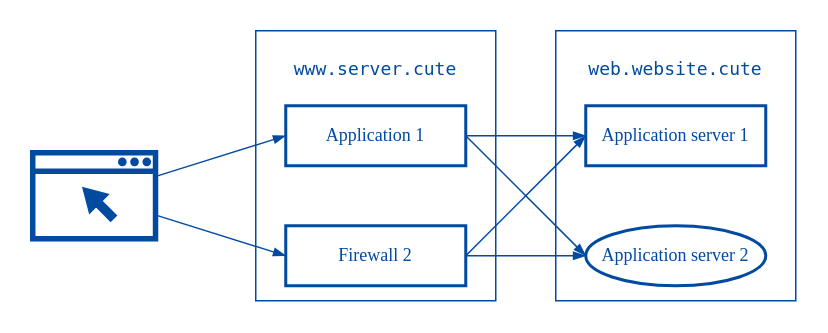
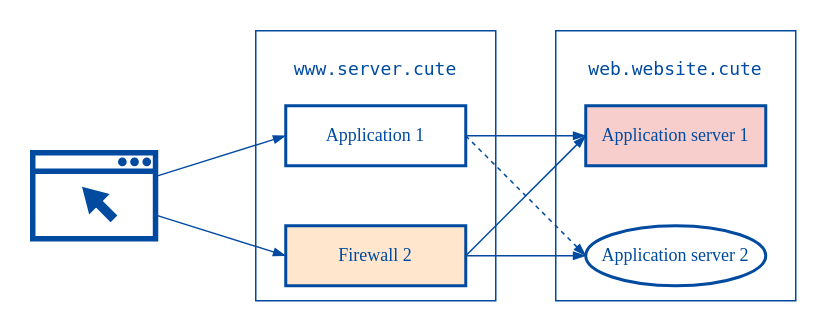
  <mxCell id="0" />
  <mxCell id="1" parent="0" />
  <mxCell id="2" value="&lt;pre&gt;www.server.cute&lt;/pre&gt;" style="rounded=0;whiteSpace=wrap;html=1;strokeWidth=1;fillColor=none;align=center;verticalAlign=top;strokeColor=#004aa0;fontColor=#004AA0;" parent="1" vertex="1"><mxGeometry x="170" y="20" width="160" height="180" as="geometry" /></mxCell>
  <mxCell id="3" value="&lt;pre&gt;web.website.cute&lt;/pre&gt;" style="rounded=0;whiteSpace=wrap;html=1;strokeWidth=1;fillColor=none;align=center;verticalAlign=top;strokeColor=#004aa0;fontColor=#004AA0;glass=0;sketch=0;" parent="1" vertex="1"><mxGeometry x="370" y="20" width="160" height="180" as="geometry" /></mxCell>
  <mxCell id="4" value="Application 1" style="rounded=0;whiteSpace=wrap;html=1;strokeWidth=2;strokeColor=#004aa0;fontColor=#004AA0;fontFamily=Gill Sans;" parent="1" vertex="1"><mxGeometry x="190" y="70" width="120" height="40" as="geometry" /></mxCell>
- <mxCell id="5" value="Firewall 2" style="rounded=0;whiteSpace=wrap;html=1;strokeWidth=2;strokeColor=#004aa0;fontColor=#004AA0;fontFamily=Gill Sans;" parent="1" vertex="1"><mxGeometry x="190" y="150" width="120" height="40" as="geometry" /></mxCell>
- <mxCell id="6" value="Application server 1" style="rounded=0;whiteSpace=wrap;html=1;strokeWidth=2;strokeColor=#004AA0;fontColor=#004AA0;fontFamily=Gill Sans;" parent="1" vertex="1"><mxGeometry x="390" y="70" width="120" height="40" as="geometry" /></mxCell>
+ <mxCell id="5" value="Firewall 2" style="rounded=0;whiteSpace=wrap;html=1;strokeWidth=2;strokeColor=#004aa0;fontColor=#004AA0;fontFamily=Gill Sans;fillColor=#ffe6cc;" parent="1" vertex="1"><mxGeometry x="190" y="150" width="120" height="40" as="geometry" /></mxCell>
+ <mxCell id="6" value="Application server 1" style="rounded=0;whiteSpace=wrap;html=1;strokeWidth=2;strokeColor=#004AA0;fontColor=#004AA0;fontFamily=Gill Sans;fillColor=#f8cecc;" parent="1" vertex="1"><mxGeometry x="390" y="70" width="120" height="40" as="geometry" /></mxCell>
  <mxCell id="7" value="Application server 2" style="ellipse;whiteSpace=wrap;html=1;strokeWidth=2;strokeColor=#004AA0;fontColor=#004AA0;fontFamily=Gill Sans;" parent="1" vertex="1"><mxGeometry x="390" y="150" width="120" height="40" as="geometry" /></mxCell>
  <mxCell id="8" value="" style="pointerEvents=1;shadow=0;dashed=0;html=1;aspect=fixed;labelPosition=center;verticalLabelPosition=bottom;verticalAlign=top;align=center;outlineConnect=0;shape=mxgraph.vvd.web_browser;strokeColor=#004AA0;fontColor=#004AA0;fillColor=#004AA0;" parent="1" vertex="1"><mxGeometry x="20" y="100" width="84.51" height="60" as="geometry" /></mxCell>
  <mxCell id="9" value="" style="endArrow=blockThin;html=1;entryX=0;entryY=0.5;entryDx=0;entryDy=0;rounded=0;endFill=1;strokeColor=#004AA0;" parent="1" source="8" target="4" edge="1"><mxGeometry width="50" height="50" relative="1" as="geometry"><mxPoint x="-70" y="370" as="sourcePoint" /><mxPoint x="50" y="220" as="targetPoint" /></mxGeometry></mxCell>
  <mxCell id="10" value="" style="endArrow=blockThin;html=1;entryX=0;entryY=0.5;entryDx=0;entryDy=0;rounded=0;endFill=1;strokeColor=#004AA0;" parent="1" source="8" target="5" edge="1"><mxGeometry width="50" height="50" relative="1" as="geometry"><mxPoint x="44.51" y="131.453" as="sourcePoint" /><mxPoint x="200" y="100" as="targetPoint" /></mxGeometry></mxCell>
  <mxCell id="11" value="" style="endArrow=blockThin;html=1;entryX=0;entryY=0.5;entryDx=0;entryDy=0;rounded=0;endFill=1;strokeColor=#004AA0;" parent="1" source="4" target="6" edge="1"><mxGeometry width="50" height="50" relative="1" as="geometry"><mxPoint x="44.51" y="148.547" as="sourcePoint" /><mxPoint x="200" y="180" as="targetPoint" /></mxGeometry></mxCell>
  <mxCell id="12" value="" style="endArrow=blockThin;html=1;entryX=0;entryY=0.5;entryDx=0;entryDy=0;exitX=1;exitY=0.5;exitDx=0;exitDy=0;rounded=0;endFill=1;strokeColor=#004AA0;" parent="1" source="5" target="7" edge="1"><mxGeometry width="50" height="50" relative="1" as="geometry"><mxPoint x="320" y="100" as="sourcePoint" /><mxPoint x="400" y="100" as="targetPoint" /></mxGeometry></mxCell>
  <mxCell id="13" value="" style="endArrow=blockThin;html=1;entryX=0;entryY=0.5;entryDx=0;entryDy=0;exitX=1;exitY=0.5;exitDx=0;exitDy=0;rounded=0;endFill=1;strokeColor=#004AA0;" parent="1" source="5" target="6" edge="1"><mxGeometry width="50" height="50" relative="1" as="geometry"><mxPoint x="320" y="180" as="sourcePoint" /><mxPoint x="400" y="180" as="targetPoint" /></mxGeometry></mxCell>
- <mxCell id="14" value="" style="endArrow=blockThin;html=1;entryX=0;entryY=0.5;entryDx=0;entryDy=0;exitX=1;exitY=0.5;exitDx=0;exitDy=0;rounded=0;endFill=1;strokeColor=#004AA0;" parent="1" source="4" target="7" edge="1"><mxGeometry width="50" height="50" relative="1" as="geometry"><mxPoint x="320" y="180" as="sourcePoint" /><mxPoint x="400" y="100" as="targetPoint" /></mxGeometry></mxCell>
+ <mxCell id="14" value="" style="endArrow=blockThin;html=1;entryX=0;entryY=0.5;entryDx=0;entryDy=0;exitX=1;exitY=0.5;exitDx=0;exitDy=0;rounded=0;endFill=1;strokeColor=#004AA0;dashed=1;" parent="1" source="4" target="7" edge="1"><mxGeometry width="50" height="50" relative="1" as="geometry"><mxPoint x="320" y="180" as="sourcePoint" /><mxPoint x="400" y="100" as="targetPoint" /></mxGeometry></mxCell>
  <mxCell id="15" style="edgeStyle=orthogonalEdgeStyle;rounded=0;orthogonalLoop=1;jettySize=auto;html=1;exitX=0.5;exitY=1;exitDx=0;exitDy=0;" edge="1" parent="1" source="3" target="3"><mxGeometry relative="1" as="geometry" /></mxCell>
